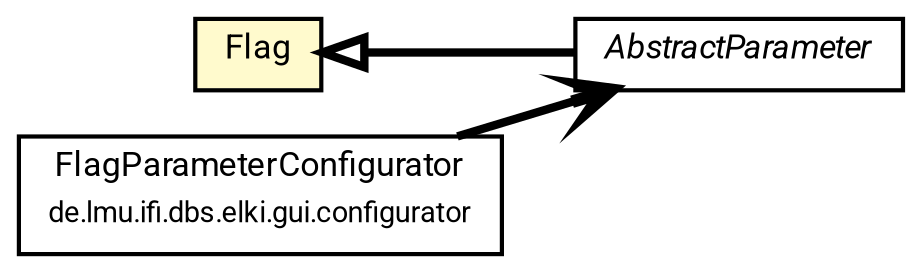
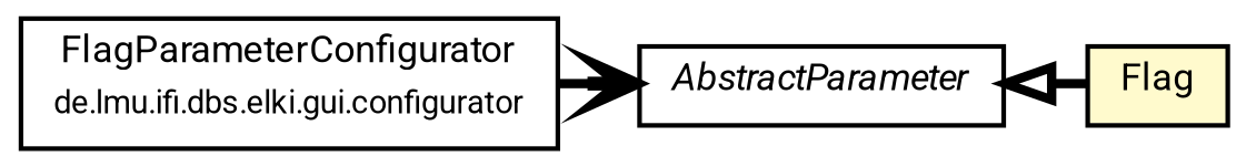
  digraph {
    fontname=Nunito
    nodesep=0.15
    rankdir=LR
    ranksep=0.25
    node [fontcolor=black fontname=Nunito fontsize=8 margin=0 shape=plaintext]
    edge [color=black fontname=Nunito fontsize=7 labelfontname=Roboto labelfontsize=7 style=bold]
    n1 [height=0 label=<<table title="de.lmu.ifi.dbs.elki.utilities.optionhandling.parameters.AbstractParameter" border="0" cellborder="1" cellspacing="0" cellpadding="2" href="AbstractParameter.html" target="_parent"> 		<tr><td><table border="0" cellspacing="0" cellpadding="1"> 		<tr><td align="center" balign="center"> <font face="Roboto"><i>AbstractParameter</i></font> </td></tr> 		</table></td></tr> 		</table>> width=0]
    n2 [height=0 label=<<table title="de.lmu.ifi.dbs.elki.utilities.optionhandling.parameters.Flag" border="0" cellborder="1" cellspacing="0" cellpadding="2" bgcolor="lemonChiffon" href="Flag.html" target="_parent"> 		<tr><td><table border="0" cellspacing="0" cellpadding="1"> 		<tr><td align="center" balign="center"> <font face="Roboto">Flag</font> </td></tr> 		</table></td></tr> 		</table>> width=0]
    n3 [height=0 label=<<table title="de.lmu.ifi.dbs.elki.gui.configurator.FlagParameterConfigurator" border="0" cellborder="1" cellspacing="0" cellpadding="2" href="../../../gui/configurator/FlagParameterConfigurator.html" target="_parent"> 		<tr><td><table border="0" cellspacing="0" cellpadding="1"> 		<tr><td align="center" balign="center"> <font face="Roboto">FlagParameterConfigurator</font> </td></tr> 		<tr><td align="center" balign="center"> <font face="Roboto" point-size="7.0">de.lmu.ifi.dbs.elki.gui.configurator</font> </td></tr> 		</table></td></tr> 		</table>> width=0]
-   n2 -> n1 [arrowtail=empty dir=back weight=10]
+   n1 -> n2 [arrowtail=empty dir=back weight=10]
    n3 -> n1 [arrowhead=vee weight=2]
  }
